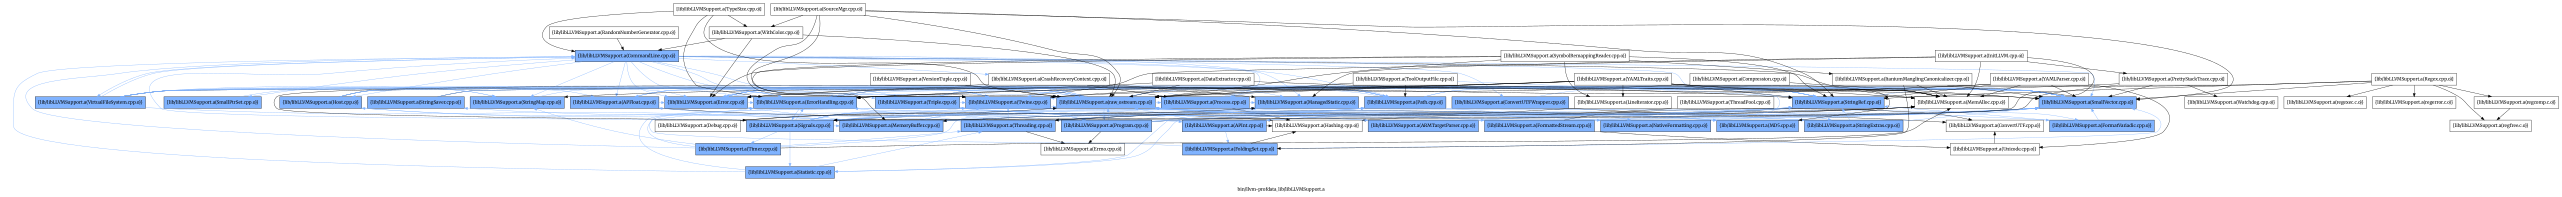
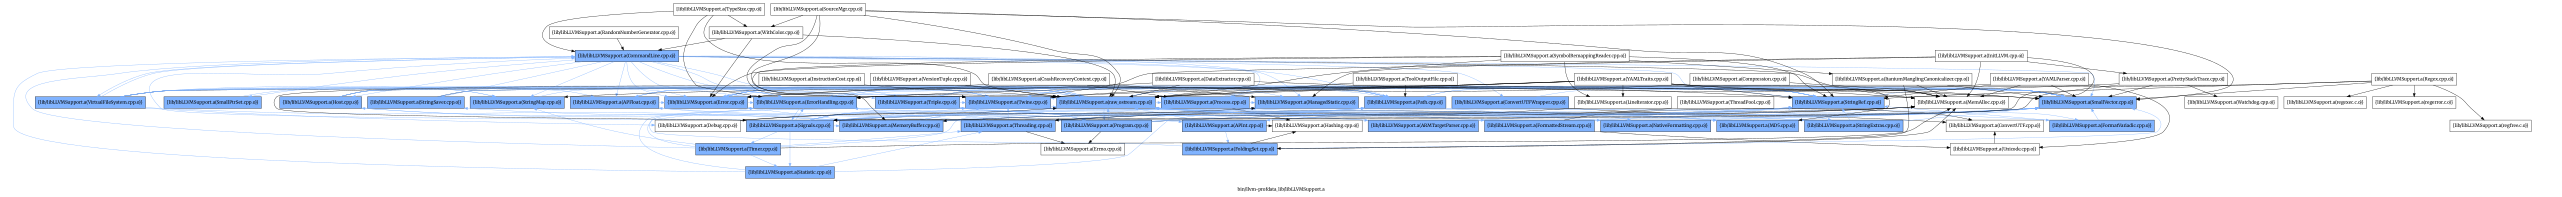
  digraph {
    fontname=Merriweather
    label="bin/llvm-profdata_lib/libLLVMSupport.a"
    rankdir=TB
    node [fillcolor="0.600000 0.5 1" fontname=Merriweather group=1 shape=box style=filled]
    edge [color="0.600000 0.5 1" fontname=Merriweather]
    n1 [label="{lib/libLLVMSupport.a(CommandLine.cpp.o)}"]
    n2 [label="{lib/libLLVMSupport.a(APFloat.cpp.o)}"]
    n3 [label="{lib/libLLVMSupport.a(ConvertUTFWrapper.cpp.o)}"]
    n4 [label="{lib/libLLVMSupport.a(Error.cpp.o)}"]
    n5 [label="{lib/libLLVMSupport.a(ErrorHandling.cpp.o)}"]
    n6 [label="{lib/libLLVMSupport.a(ManagedStatic.cpp.o)}"]
    n7 [group=0 label="{lib/libLLVMSupport.a(MemAlloc.cpp.o)}" fillcolor="" style=""]
    n8 [label="{lib/libLLVMSupport.a(SmallPtrSet.cpp.o)}"]
    n9 [label="{lib/libLLVMSupport.a(SmallVector.cpp.o)}"]
    n10 [label="{lib/libLLVMSupport.a(StringMap.cpp.o)}"]
    n11 [label="{lib/libLLVMSupport.a(StringSaver.cpp.o)}"]
    n12 [label="{lib/libLLVMSupport.a(StringRef.cpp.o)}"]
    n13 [label="{lib/libLLVMSupport.a(Triple.cpp.o)}"]
    n14 [label="{lib/libLLVMSupport.a(Twine.cpp.o)}"]
    n15 [label="{lib/libLLVMSupport.a(VirtualFileSystem.cpp.o)}"]
    n16 [label="{lib/libLLVMSupport.a(raw_ostream.cpp.o)}"]
    n17 [label="{lib/libLLVMSupport.a(Host.cpp.o)}"]
    n18 [label="{lib/libLLVMSupport.a(Path.cpp.o)}"]
    n19 [label="{lib/libLLVMSupport.a(Process.cpp.o)}"]
    n20 [label="{lib/libLLVMSupport.a(APInt.cpp.o)}"]
    n21 [group=0 label="{lib/libLLVMSupport.a(Hashing.cpp.o)}" fillcolor="" style=""]
    n22 [group=0 label="{lib/libLLVMSupport.a(ConvertUTF.cpp.o)}" fillcolor="" style=""]
    n23 [label="{lib/libLLVMSupport.a(Signals.cpp.o)}"]
    n24 [label="{lib/libLLVMSupport.a(Threading.cpp.o)}"]
    n25 [label="{lib/libLLVMSupport.a(ARMTargetParser.cpp.o)}"]
    n26 [label="{lib/libLLVMSupport.a(MemoryBuffer.cpp.o)}"]
    n27 [label="{lib/libLLVMSupport.a(FormattedStream.cpp.o)}"]
    n28 [label="{lib/libLLVMSupport.a(MD5.cpp.o)}"]
    n29 [label="{lib/libLLVMSupport.a(NativeFormatting.cpp.o)}"]
    n30 [label="{lib/libLLVMSupport.a(FormatVariadic.cpp.o)}"]
    n31 [label="{lib/libLLVMSupport.a(Program.cpp.o)}"]
    n32 [label="{lib/libLLVMSupport.a(StringExtras.cpp.o)}"]
    n33 [label="{lib/libLLVMSupport.a(FoldingSet.cpp.o)}"]
    n34 [label="{lib/libLLVMSupport.a(Statistic.cpp.o)}"]
    n35 [label="{lib/libLLVMSupport.a(Timer.cpp.o)}"]
    n36 [group=0 label="{lib/libLLVMSupport.a(Errno.cpp.o)}" fillcolor="" style=""]
    n37 [group=0 label="{lib/libLLVMSupport.a(Unicode.cpp.o)}" fillcolor="" style=""]
    n38 [group=0 label="{lib/libLLVMSupport.a(InitLLVM.cpp.o)}" fillcolor="" style=""]
    n39 [group=0 label="{lib/libLLVMSupport.a(PrettyStackTrace.cpp.o)}" fillcolor="" style=""]
    n40 [group=0 label="{lib/libLLVMSupport.a(Watchdog.cpp.o)}" fillcolor="" style=""]
    n41 [group=0 label="{lib/libLLVMSupport.a(LineIterator.cpp.o)}" fillcolor="" style=""]
    n42 [group=0 label="{lib/libLLVMSupport.a(ThreadPool.cpp.o)}" fillcolor="" style=""]
    n43 [group=0 label="{lib/libLLVMSupport.a(WithColor.cpp.o)}" fillcolor="" style=""]
    n44 [group=0 label="{lib/libLLVMSupport.a(Regex.cpp.o)}" fillcolor="" style=""]
-   n45 [group=0 label="{lib/libLLVMSupport.a(regcomp.c.o)}" fillcolor="" style=""]
    n46 [group=0 label="{lib/libLLVMSupport.a(regerror.c.o)}" fillcolor="" style=""]
    n47 [group=0 label="{lib/libLLVMSupport.a(regexec.c.o)}" fillcolor="" style=""]
    n48 [group=0 label="{lib/libLLVMSupport.a(regfree.c.o)}" fillcolor="" style=""]
    n49 [group=0 label="{lib/libLLVMSupport.a(SourceMgr.cpp.o)}" fillcolor="" style=""]
    n50 [group=0 label="{lib/libLLVMSupport.a(TypeSize.cpp.o)}" fillcolor="" style=""]
    n51 [group=0 label="{lib/libLLVMSupport.a(Compression.cpp.o)}" fillcolor="" style=""]
    n52 [group=0 label="{lib/libLLVMSupport.a(ItaniumManglingCanonicalizer.cpp.o)}" fillcolor="" style=""]
    n53 [group=0 label="{lib/libLLVMSupport.a(SymbolRemappingReader.cpp.o)}" fillcolor="" style=""]
    n54 [group=0 label="{lib/libLLVMSupport.a(DataExtractor.cpp.o)}" fillcolor="" style=""]
    n55 [group=0 label="{lib/libLLVMSupport.a(Debug.cpp.o)}" fillcolor="" style=""]
+   n56 [group=0 label="{lib/libLLVMSupport.a(InstructionCost.cpp.o)}" fillcolor="" style=""]
    n57 [group=0 label="{lib/libLLVMSupport.a(RandomNumberGenerator.cpp.o)}" fillcolor="" style=""]
    n58 [group=0 label="{lib/libLLVMSupport.a(ToolOutputFile.cpp.o)}" fillcolor="" style=""]
    n59 [group=0 label="{lib/libLLVMSupport.a(YAMLParser.cpp.o)}" fillcolor="" style=""]
    n60 [group=0 label="{lib/libLLVMSupport.a(CrashRecoveryContext.cpp.o)}" fillcolor="" style=""]
    n61 [group=0 label="{lib/libLLVMSupport.a(YAMLTraits.cpp.o)}" fillcolor="" style=""]
    n62 [group=0 label="{lib/libLLVMSupport.a(VersionTuple.cpp.o)}" fillcolor="" style=""]
    subgraph sub_1 {
      rank=same
      n1
    }
    subgraph sub_2 {
      rank=same
      n2
      n3
      n4
      n5
      n6
      n7
      n8
      n9
      n10
      n11
      n12
      n13
      n14
      n15
      n16
      n17
      n18
      n19
    }
    subgraph sub_3 {
      rank=same
      n20
      n21
      n22
      n23
      n24
      n25
      n26
      n27
      n28
      n29
      n30
      n31
      n32
    }
    subgraph sub_4 {
      rank=same
      n1
    }
    subgraph sub_5 {
      rank=same
      n2
      n3
      n4
      n5
      n6
      n7
      n8
      n9
      n10
      n11
      n12
      n13
      n14
      n15
      n16
      n17
      n18
      n19
    }
    subgraph sub_6 {
      rank=same
      n20
      n21
      n22
      n23
      n24
      n25
      n26
      n27
      n28
      n29
      n30
      n31
      n32
    }
    n1 -> n2
    n1 -> n3
    n1 -> n4
    n1 -> n5
    n1 -> n6
    n1 -> n7 [color=""]
    n1 -> n8
    n1 -> n9
    n1 -> n10
-   n1 -> n60
+   n1 -> n11
    n1 -> n12
    n1 -> n13
    n1 -> n14
    n1 -> n15
    n1 -> n16
    n1 -> n17
    n1 -> n18
    n1 -> n19
    n2 -> n4
    n2 -> n9
    n2 -> n16
    n2 -> n20
-   n2 -> n21 [color=""]
    n3 -> n9
    n3 -> n22 [color=""]
    n4 -> n5
    n4 -> n6
    n4 -> n9
    n4 -> n14
    n4 -> n16
    n5 -> n14
    n5 -> n16
    n5 -> n23
    n6 -> n24
    n8 -> n5
    n9 -> n5
    n10 -> n5
    n11 -> n7 [color=""]
    n11 -> n9
    n11 -> n12
    n12 -> n2
    n12 -> n4
    n12 -> n9
    n12 -> n20
-   n12 -> n21 [color=""]
    n13 -> n9
    n13 -> n12
    n13 -> n14
    n13 -> n25
    n14 -> n9
    n14 -> n16
    n15 -> n1
    n15 -> n2
    n15 -> n4
    n15 -> n7 [color=""]
-   n15 -> n9
+   n15 -> n55
    n15 -> n10
    n15 -> n12
    n15 -> n14
    n15 -> n16
    n15 -> n18
    n15 -> n26
    n16 -> n4
    n16 -> n5
    n16 -> n9
    n16 -> n14
    n16 -> n18
    n16 -> n19
    n16 -> n27
    n16 -> n28
    n16 -> n29
    n16 -> n30
    n16 -> n31
    n17 -> n7 [color=""]
    n17 -> n10
    n17 -> n12
    n17 -> n13
    n17 -> n16
    n17 -> n26
    n18 -> n4
    n18 -> n9
    n18 -> n12
    n18 -> n14
    n18 -> n19
    n18 -> n26
    n18 -> n28
    n19 -> n4
    n19 -> n6
    n19 -> n9
    n19 -> n18
    n19 -> n21 [color=""]
    n19 -> n32
    n20 -> n9
    n20 -> n16
    n20 -> n21 [color=""]
    n20 -> n33
    n23 -> n1
    n23 -> n5
    n23 -> n6
    n23 -> n7 [color=""]
    n23 -> n9
    n23 -> n12
    n23 -> n14
    n23 -> n16
    n23 -> n18
    n23 -> n24
    n23 -> n26
    n23 -> n29
    n23 -> n30
    n23 -> n31
    n23 -> n34
    n23 -> n35
    n24 -> n5
    n24 -> n7 [color=""]
    n24 -> n9
    n24 -> n12
    n24 -> n14
    n24 -> n17
    n24 -> n36 [color=""]
    n25 -> n9
    n25 -> n12
    n25 -> n13
    n26 -> n2
    n26 -> n4
    n26 -> n9
    n26 -> n14
    n26 -> n18
    n26 -> n19
    n26 -> n31
    n27 -> n9
    n27 -> n16
    n27 -> n22 [color=""]
    n27 -> n37 [color=""]
    n28 -> n9
    n28 -> n16
    n29 -> n9
    n29 -> n16
    n30 -> n9
    n30 -> n12
    n31 -> n7 [color=""]
    n31 -> n9
    n31 -> n11
    n31 -> n12
    n31 -> n16
    n31 -> n18
    n31 -> n32
    n31 -> n36 [color=""]
    n32 -> n9
    n32 -> n12
    n32 -> n16
    n33 -> n5
-   n5 -> n7 [color=""]
+   n33 -> n7 [color=""]
    n33 -> n9
    n33 -> n21 [color=""]
    n34 -> n1
    n34 -> n6
    n34 -> n16
    n34 -> n24
    n35 -> n1
    n35 -> n6
    n35 -> n7 [color=""]
    n35 -> n10
    n35 -> n16
    n35 -> n24
-   n58 -> n34
+   n35 -> n34
    n37 -> n22 [color=""]
    n38 -> n5 [color=""]
    n38 -> n6 [color=""]
    n38 -> n7 [color=""]
    n38 -> n23 [color=""]
    n38 -> n39 [color=""]
    n39 -> n9 [color=""]
    n39 -> n16 [color=""]
    n39 -> n23 [color=""]
    n39 -> n40 [color=""]
    n41 -> n26 [color=""]
    n42 -> n24 [color=""]
    n43 -> n1 [color=""]
    n43 -> n4 [color=""]
    n43 -> n16 [color=""]
    n44 -> n9 [color=""]
    n44 -> n12 [color=""]
    n44 -> n14 [color=""]
-   n44 -> n45 [color=""]
    n44 -> n46 [color=""]
    n44 -> n47 [color=""]
    n44 -> n48 [color=""]
-   n45 -> n48 [color=""]
    n49 -> n9 [color=""]
    n49 -> n12 [color=""]
    n49 -> n14 [color=""]
    n49 -> n16 [color=""]
    n49 -> n26 [color=""]
    n49 -> n43 [color=""]
    n50 -> n1 [color=""]
    n50 -> n5 [color=""]
    n50 -> n16 [color=""]
    n50 -> n43 [color=""]
    n51 -> n4 [color=""]
    n51 -> n9 [color=""]
    n52 -> n7 [color=""]
    n52 -> n9 [color=""]
    n52 -> n33 [color=""]
    n53 -> n4 [color=""]
    n53 -> n12 [color=""]
    n53 -> n14 [color=""]
    n53 -> n16 [color=""]
    n53 -> n41 [color=""]
    n53 -> n52 [color=""]
    n54 -> n4 [color=""]
    n54 -> n12 [color=""]
    n54 -> n16 [color=""]
    n55 -> n6 [color=""]
    n55 -> n16 [color=""]
+   n56 -> n16 [color=""]
    n57 -> n1 [color=""]
    n58 -> n16 [color=""]
    n58 -> n18 [color=""]
-   n59 -> n5 [color=""]
    n59 -> n7 [color=""]
    n59 -> n9 [color=""]
    n59 -> n12 [color=""]
    n59 -> n16 [color=""]
    n59 -> n37 [color=""]
    n60 -> n6 [color=""]
    n60 -> n19 [color=""]
    n60 -> n23 [color=""]
    n61 -> n5 [color=""]
    n61 -> n7 [color=""]
    n61 -> n9 [color=""]
    n61 -> n10 [color=""]
    n61 -> n12 [color=""]
    n61 -> n14 [color=""]
    n61 -> n16 [color=""]
    n61 -> n28 [color=""]
    n61 -> n41 [color=""]
    n62 -> n16 [color=""]
  }
